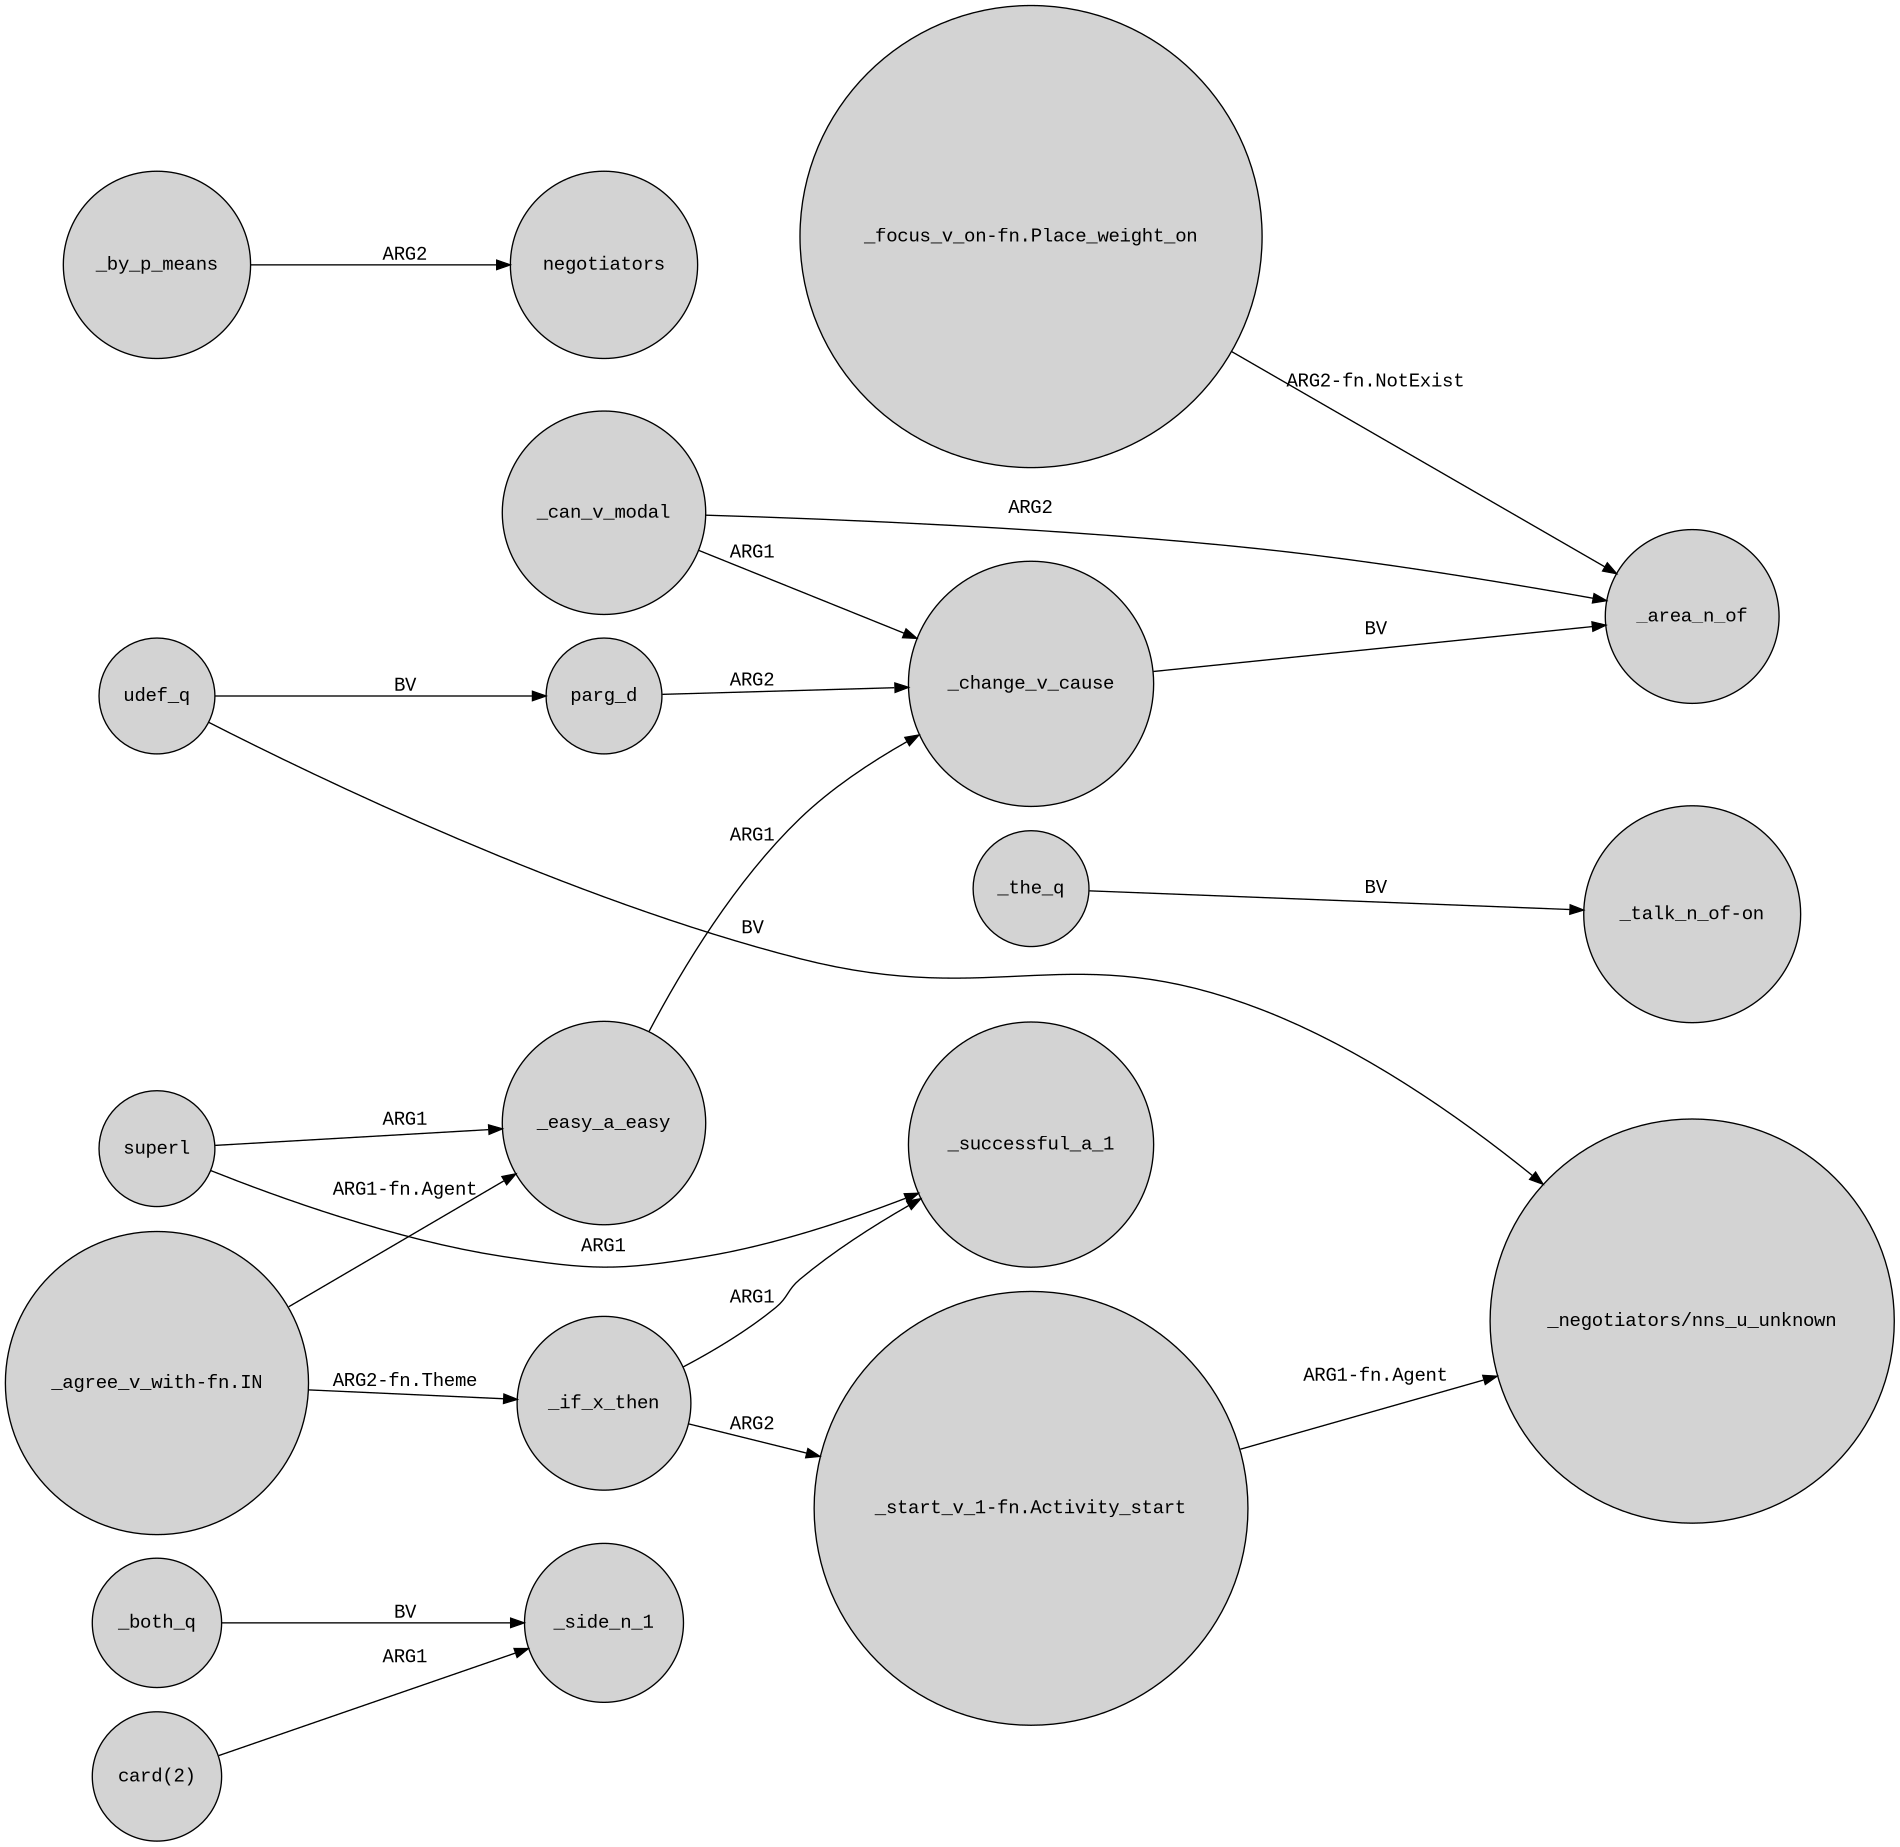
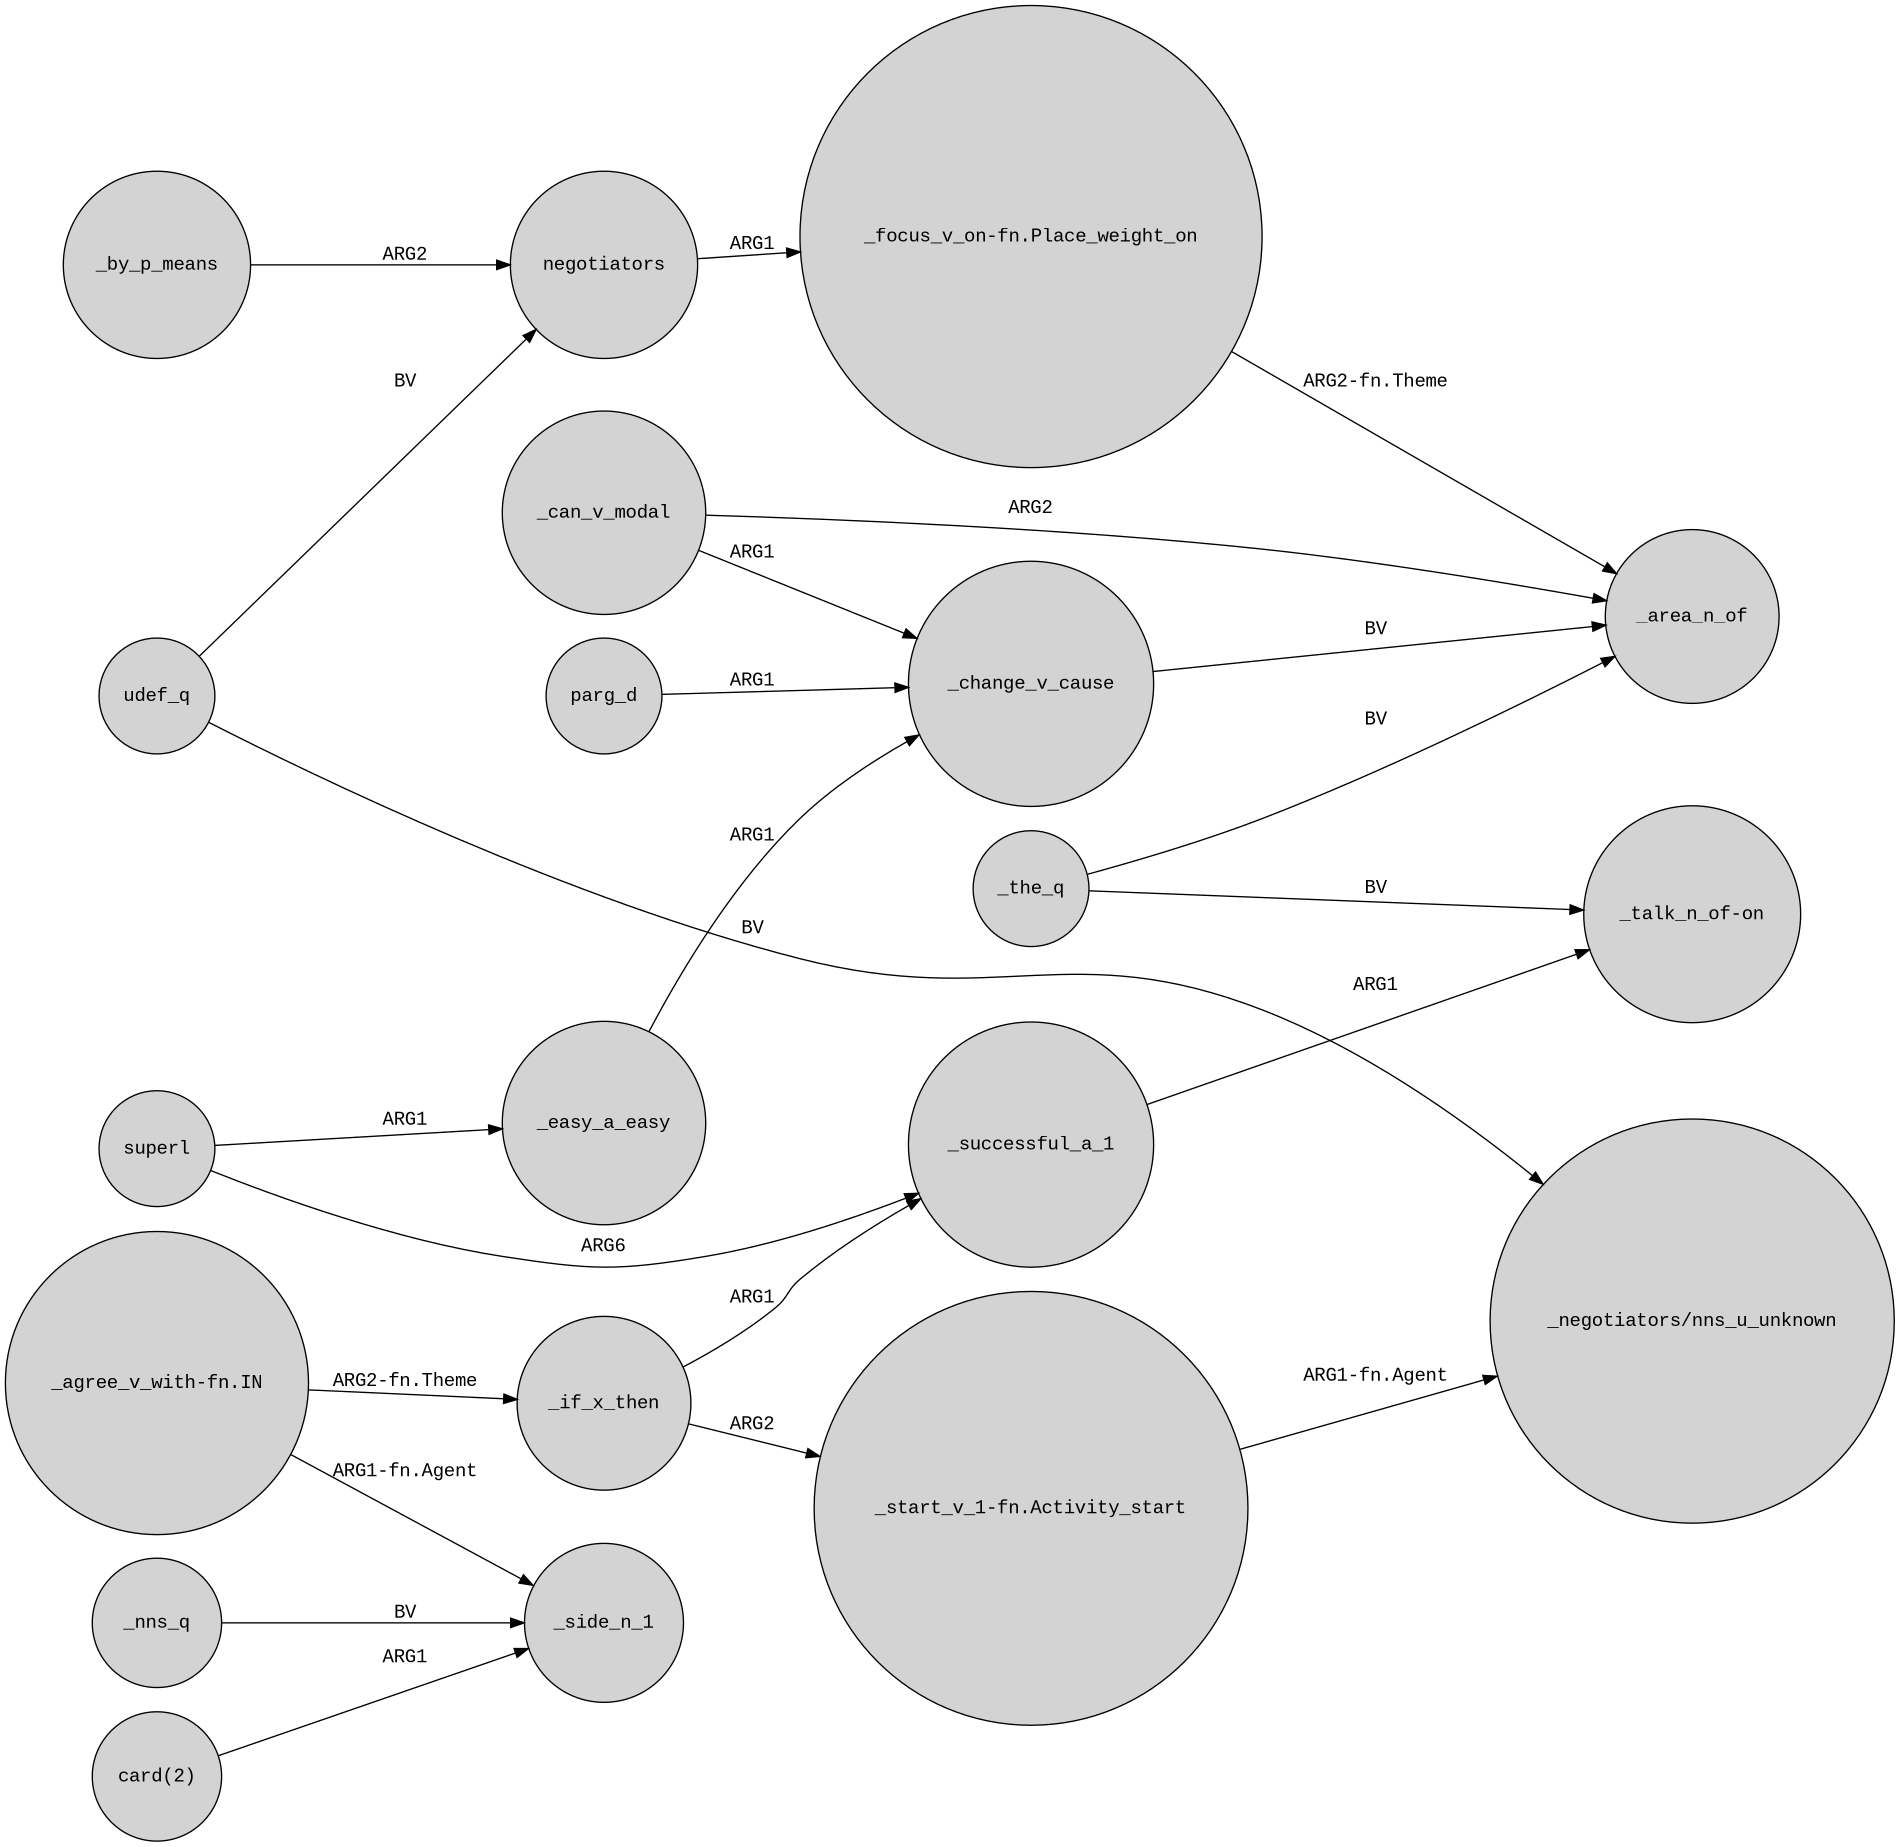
  digraph {
    fontname="Liberation Mono"
    rankdir=LR
    node [fontname="Liberation Mono" shape=circle style=filled]
    edge [fontname="Liberation Mono"]
    _successful_a_1
    "_talk_n_of-on"
-   _both_q
+   _both_q [label=_nns_q]
    _side_n_1
    udef_q
    "_negotiators/nns_u_unknown"
    n7 [label=negotiators]
    "_focus_v_on-fn.Place_weight_on"
    _by_p_means
    "_start_v_1-fn.Activity_start"
    _area_n_of
    parg_d
    _change_v_cause
    _if_x_then
    "_agree_v_with-fn.IN"
    _the_q
    "card(2)"
    n18 [label=_easy_a_easy]
    _can_v_modal
    superl
+   _successful_a_1 -> "_talk_n_of-on" [label=ARG1]
    _both_q -> _side_n_1 [label=BV]
    udef_q -> "_negotiators/nns_u_unknown" [label=BV]
-   udef_q -> parg_d [label=BV]
-   "_focus_v_on-fn.Place_weight_on" -> _area_n_of [label="ARG2-fn.NotExist"]
+   udef_q -> n7 [label=BV]
+   n7 -> "_focus_v_on-fn.Place_weight_on" [label=ARG1]
+   "_focus_v_on-fn.Place_weight_on" -> _area_n_of [label="ARG2-fn.Theme"]
    _by_p_means -> n7 [label=ARG2]
    "_start_v_1-fn.Activity_start" -> "_negotiators/nns_u_unknown" [label="ARG1-fn.Agent"]
-   parg_d -> _change_v_cause [label=ARG2]
+   parg_d -> _change_v_cause [label=ARG1]
    _change_v_cause -> _area_n_of [label=BV]
    _if_x_then -> _successful_a_1 [label=ARG1]
    _if_x_then -> "_start_v_1-fn.Activity_start" [label=ARG2]
-   "_agree_v_with-fn.IN" -> n18 [label="ARG1-fn.Agent"]
+   "_agree_v_with-fn.IN" -> _side_n_1 [label="ARG1-fn.Agent"]
    "_agree_v_with-fn.IN" -> _if_x_then [label="ARG2-fn.Theme"]
    _the_q -> "_talk_n_of-on" [label=BV]
+   _the_q -> _area_n_of [label=BV]
    "card(2)" -> _side_n_1 [label=ARG1]
    n18 -> _change_v_cause [label=ARG1]
    _can_v_modal -> _area_n_of [label=ARG2]
    _can_v_modal -> _change_v_cause [label=ARG1]
-   superl -> _successful_a_1 [label=ARG1]
+   superl -> _successful_a_1 [label=ARG6]
    superl -> n18 [label=ARG1]
  }
